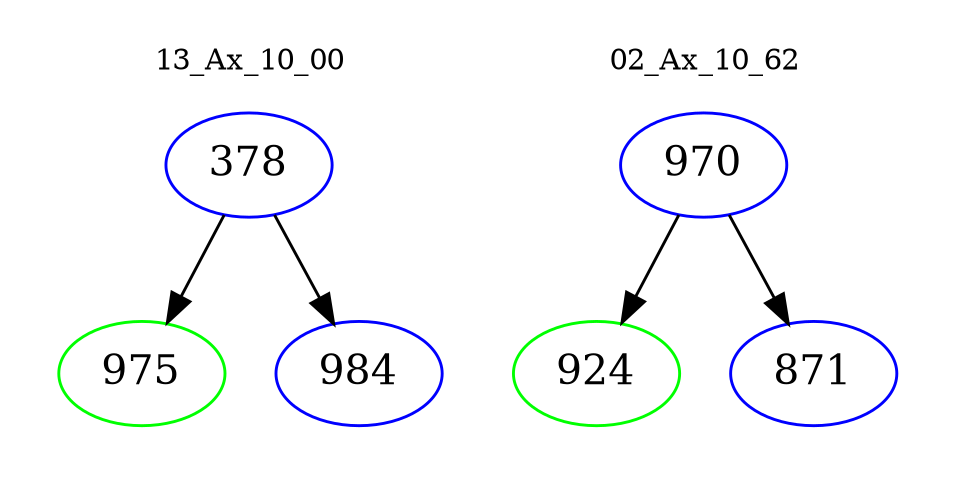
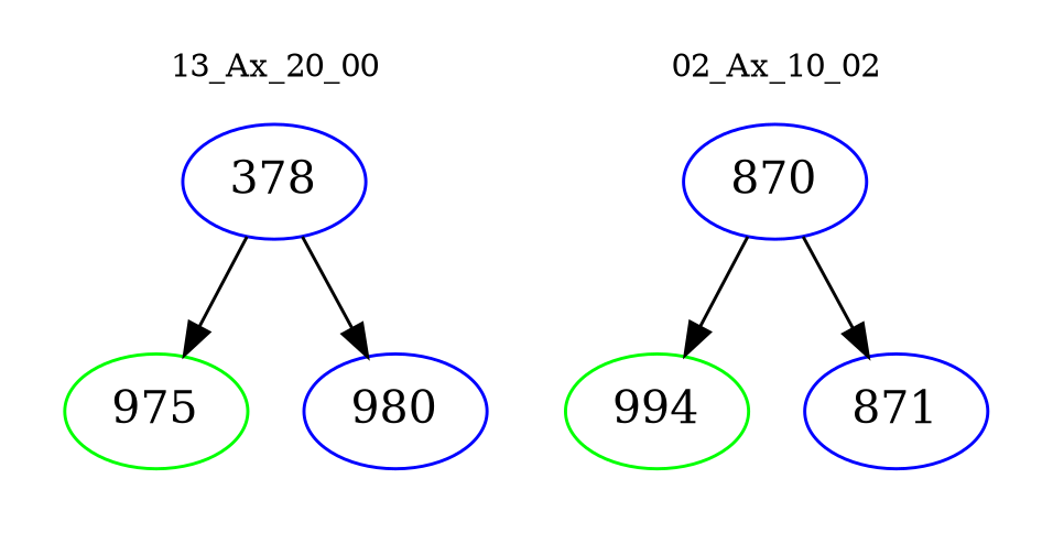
  digraph {
    node [color=blue]
    edge [color=black]
    n1 [label=378]
    n2 [color=green label=975]
-   n3 [label=984]
-   n4 [label=970]
-   n5 [color=green label=924]
+   n3 [label=980]
+   n4 [label=870]
+   n5 [color=green label=994]
    n6 [label=871]
    subgraph cluster_1 {
      color=white
      fontsize=10
-     label="13_Ax_10_00"
+     label="13_Ax_20_00"
      n1
      n2
      n3
    }
    subgraph cluster_2 {
      color=white
      fontsize=10
-     label="02_Ax_10_62"
+     label="02_Ax_10_02"
      n4
      n5
      n6
    }
    n1 -> n2
    n1 -> n3
    n4 -> n5
    n4 -> n6
  }
